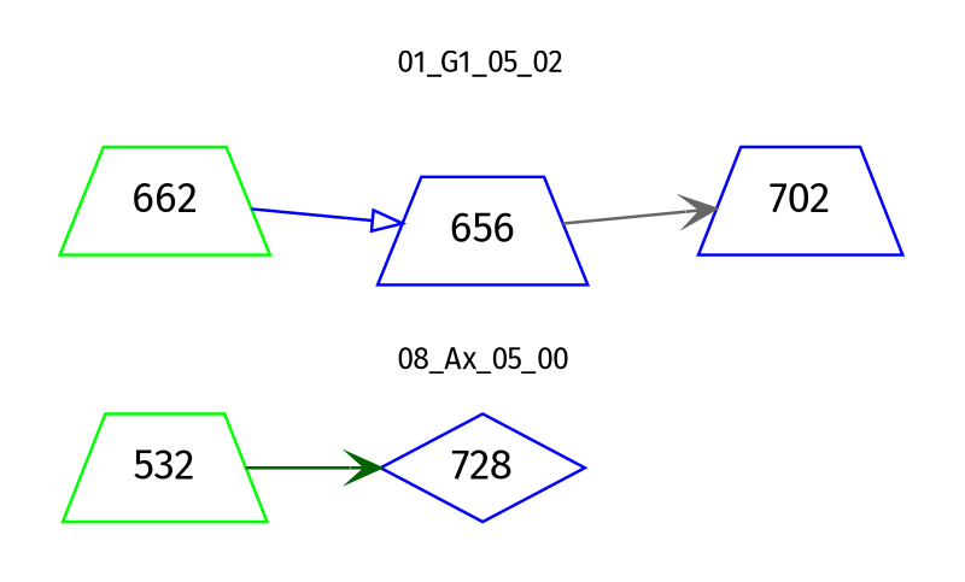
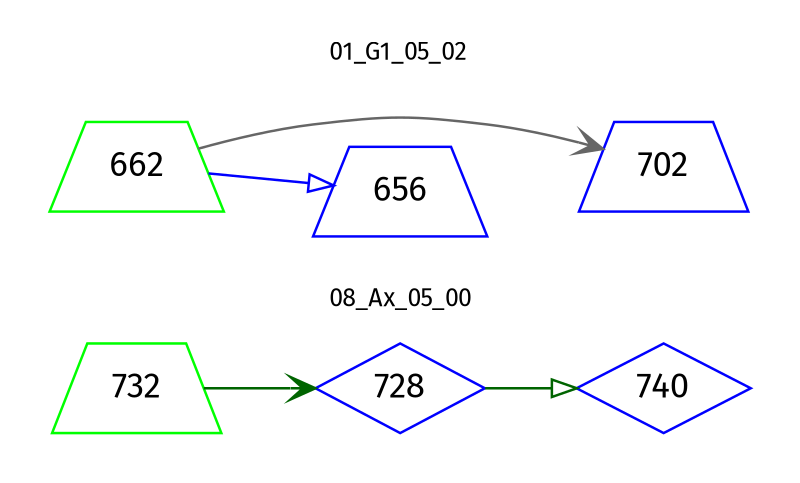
  digraph {
    fontname="Fira Sans"
    rankdir=LR
    node [color=blue fontname="Fira Sans" shape=trapezium]
    edge [arrowhead=vee color=darkgreen fontname="Fira Sans" style=solid]
-   n1 [color=green label=532]
+   n1 [color=green label=732]
    n2 [label=728 shape=diamond]
+   n3 [label=740 shape=diamond]
    n4 [color=green label=662]
    n5 [label=656]
    n6 [label=702]
    subgraph cluster_1 {
      color=white
      fontsize=10
      label="08_Ax_05_00"
      n1
      n2
+     n3
    }
    subgraph cluster_2 {
      color=white
      fontsize=10
      label="01_G1_05_02"
      n4
      n5
      n6
    }
    n1 -> n2
+   n2 -> n3 [arrowhead=onormal]
    n4 -> n5 [arrowhead=onormal color=blue]
-   n5 -> n6 [color=gray40]
+   n4 -> n6 [color=gray40]
  }
